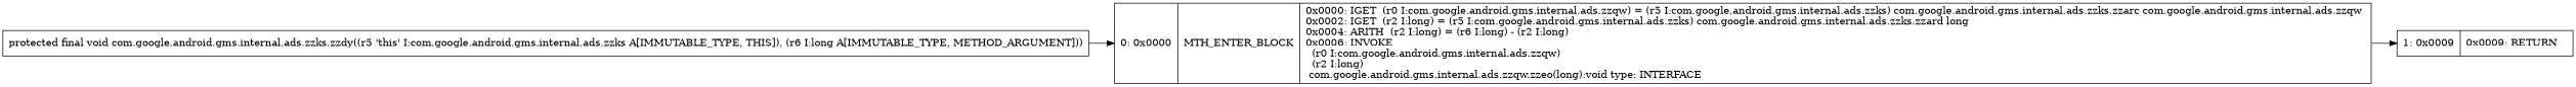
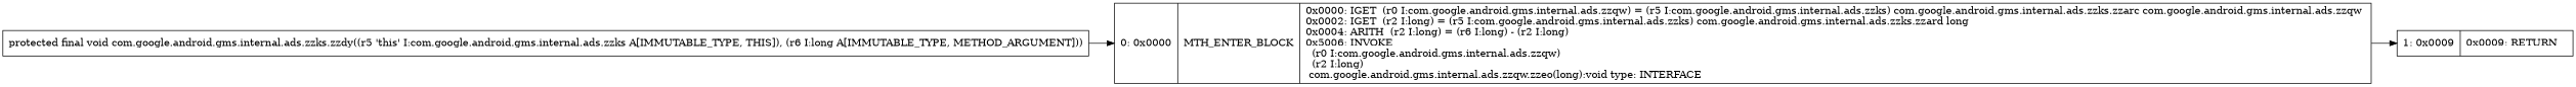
  digraph {
    rankdir=LR
    fontname="DejaVu Serif"
    node [shape=record fontname="DejaVu Serif"]
    edge [fontname="DejaVu Serif"]
-   n1 [label="{0\:\ 0x0000|MTH_ENTER_BLOCK\l|0x0000: IGET  (r0 I:com.google.android.gms.internal.ads.zzqw) = (r5 I:com.google.android.gms.internal.ads.zzks) com.google.android.gms.internal.ads.zzks.zzarc com.google.android.gms.internal.ads.zzqw \l0x0002: IGET  (r2 I:long) = (r5 I:com.google.android.gms.internal.ads.zzks) com.google.android.gms.internal.ads.zzks.zzard long \l0x0004: ARITH  (r2 I:long) = (r6 I:long) \- (r2 I:long) \l0x0006: INVOKE  \l  (r0 I:com.google.android.gms.internal.ads.zzqw)\l  (r2 I:long)\l com.google.android.gms.internal.ads.zzqw.zzeo(long):void type: INTERFACE \l}"]
+   n1 [label="{0\:\ 0x0000|MTH_ENTER_BLOCK\l|0x0000: IGET  (r0 I:com.google.android.gms.internal.ads.zzqw) = (r5 I:com.google.android.gms.internal.ads.zzks) com.google.android.gms.internal.ads.zzks.zzarc com.google.android.gms.internal.ads.zzqw \l0x0002: IGET  (r2 I:long) = (r5 I:com.google.android.gms.internal.ads.zzks) com.google.android.gms.internal.ads.zzks.zzard long \l0x0004: ARITH  (r2 I:long) = (r6 I:long) \- (r2 I:long) \l0x5006: INVOKE  \l  (r0 I:com.google.android.gms.internal.ads.zzqw)\l  (r2 I:long)\l com.google.android.gms.internal.ads.zzqw.zzeo(long):void type: INTERFACE \l}"]
    n2 [label="{1\:\ 0x0009|0x0009: RETURN   \l}"]
    n3 [label="{protected final void com.google.android.gms.internal.ads.zzks.zzdy((r5 'this' I:com.google.android.gms.internal.ads.zzks A[IMMUTABLE_TYPE, THIS]), (r6 I:long A[IMMUTABLE_TYPE, METHOD_ARGUMENT])) }"]
    n1 -> n2
    n3 -> n1
  }
